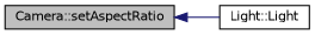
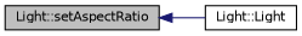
  digraph {
    rankdir=LR
    node [color=black fontname=Helvetica fontsize=10 shape=record style=filled]
-   n1 [fillcolor=grey75 fontcolor=black height=0.2 label="Camera::setAspectRatio" width=0.4]
+   n1 [fillcolor=grey75 fontcolor=black height=0.2 label="Light::setAspectRatio" width=0.4]
    n2 [fillcolor=white height=0.2 label="Light::Light" width=0.4]
    n1 -> n2 [color=midnightblue dir=back fontname=Helvetica fontsize=10 labelfontname=Helvetica labelfontsize=10 style=solid]
  }
